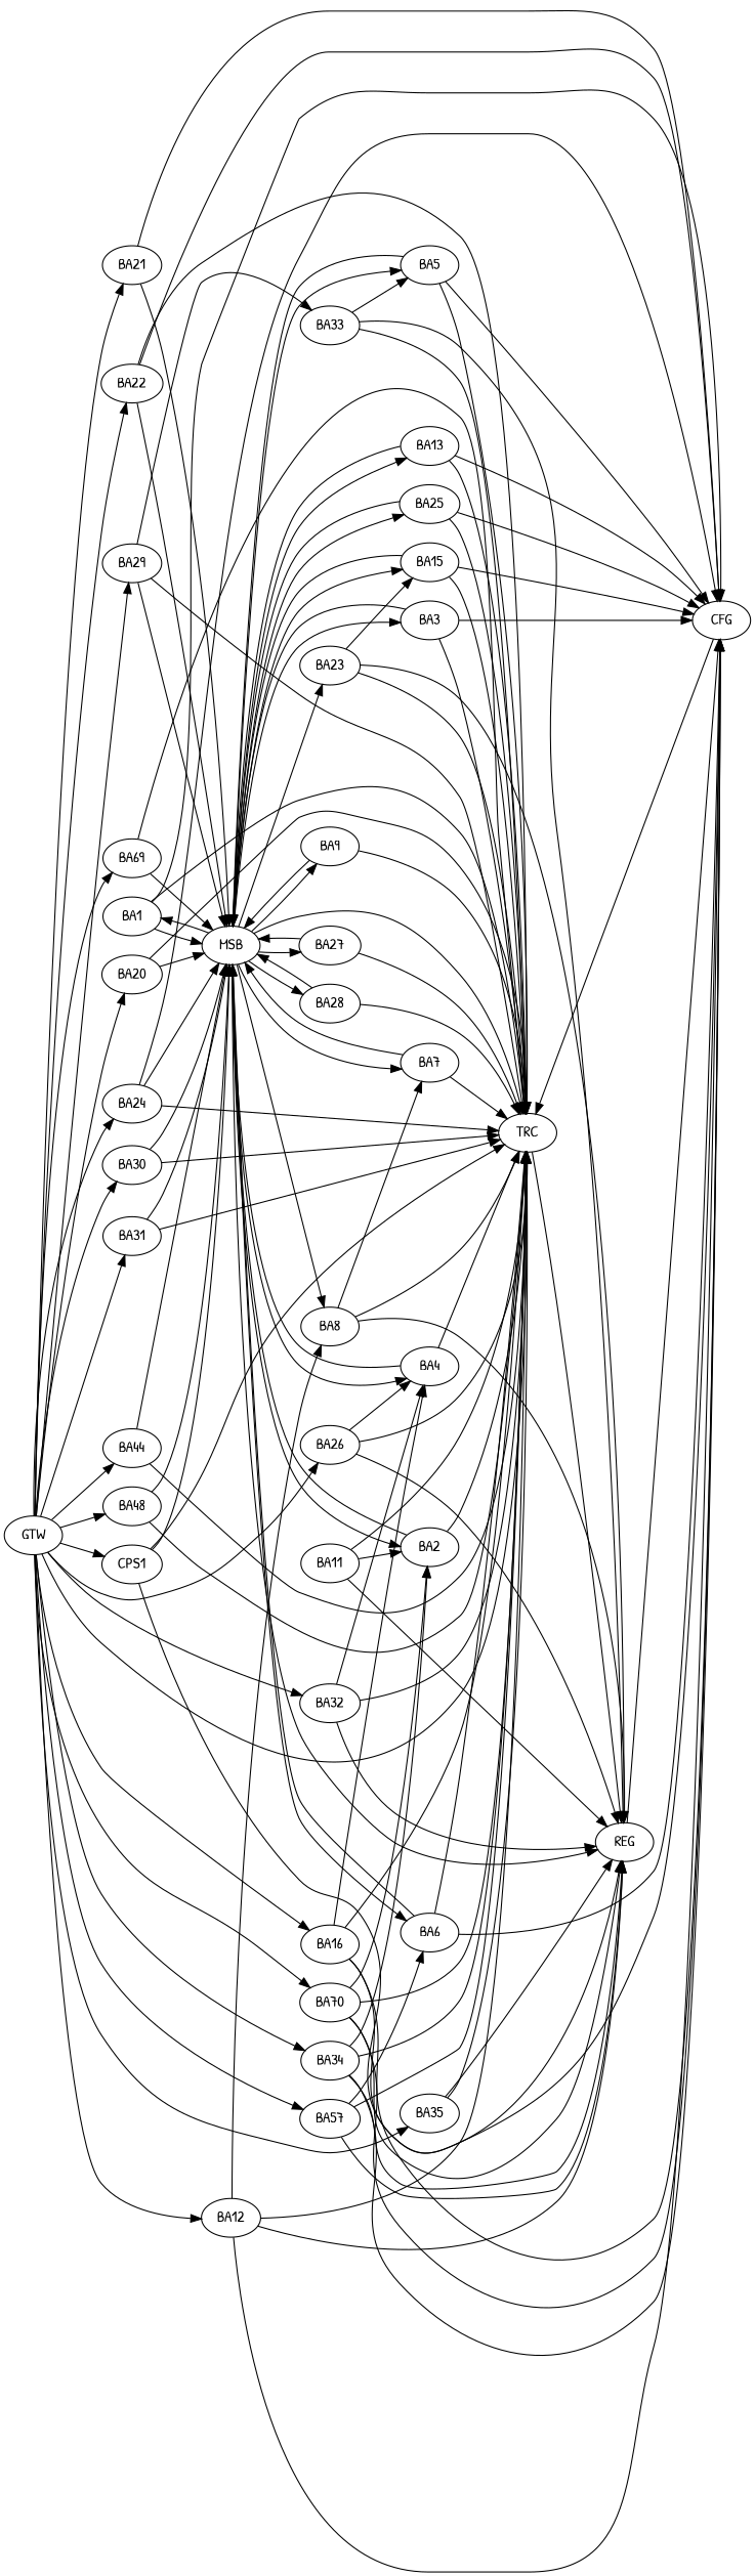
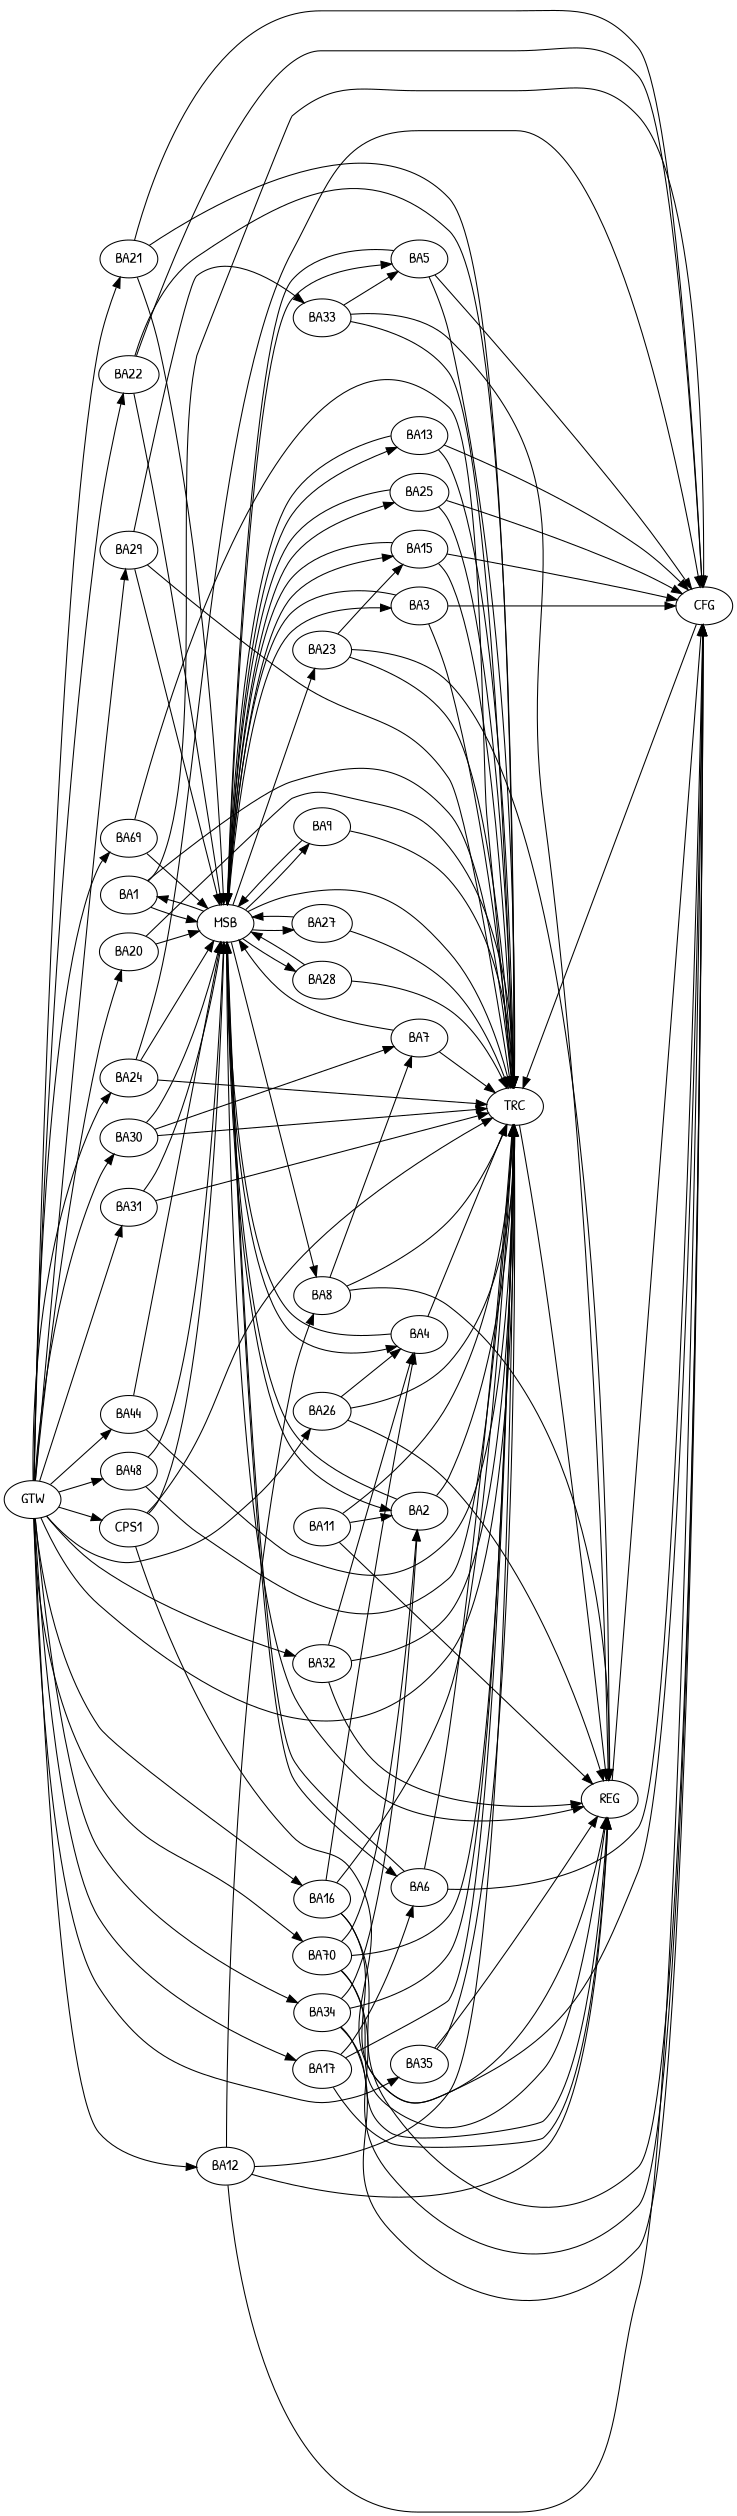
  strict digraph {
    fontname="Patrick Hand"
    rankdir=LR
    node [fontname="Patrick Hand"]
    edge [fontname="Patrick Hand"]
    n1 [label=BA1]
    n2 [label=MSB]
    n3 [label=CFG]
    n4 [label=TRC]
    n5 [label=BA2]
    n6 [label=BA3]
    n7 [label=BA4]
    n8 [label=BA5]
    n9 [label=BA6]
    n10 [label=BA7]
    n11 [label=BA8]
    n12 [label=REG]
    n13 [label=BA9]
    n14 [label=BA13]
    n15 [label=BA15]
    n16 [label=BA23]
    n17 [label=BA25]
    n18 [label=BA27]
    n19 [label=BA28]
    n20 [label=BA70]
    n21 [label=BA11]
    n22 [label=BA12]
    n23 [label=BA44]
    n24 [label=BA16]
-   n25 [label=BA57]
+   n25 [label=BA17]
    n26 [label=BA48]
    n27 [label=BA69]
    n28 [label=BA20]
    n29 [label=BA21]
    n30 [label=BA22]
    n31 [label=BA24]
    n32 [label=BA26]
    n33 [label=BA29]
    n34 [label=BA33]
    n35 [label=BA30]
    n36 [label=BA31]
    n37 [label=BA32]
    n38 [label=BA34]
    n39 [label=BA35]
    n40 [label=CPS1]
    n41 [label=GTW]
    n1 -> n2
    n1 -> n3
    n1 -> n4
    n2 -> n1
    n2 -> n4
    n2 -> n5
    n2 -> n6
    n2 -> n7
    n2 -> n8
    n2 -> n9
-   n2 -> n10
+   n35 -> n10
    n2 -> n11
    n2 -> n12
    n2 -> n13
    n2 -> n14
    n2 -> n15
    n2 -> n16
    n2 -> n17
    n2 -> n18
    n2 -> n19
    n3 -> n4
    n4 -> n12
    n5 -> n2
    n5 -> n4
    n6 -> n2
    n6 -> n3
    n6 -> n4
    n7 -> n2
    n7 -> n4
    n8 -> n2
    n8 -> n3
    n8 -> n4
    n9 -> n2
    n9 -> n3
    n9 -> n4
    n10 -> n2
    n10 -> n4
    n11 -> n4
    n11 -> n10
    n11 -> n12
    n12 -> n3
    n13 -> n2
    n13 -> n4
    n14 -> n2
    n14 -> n3
    n14 -> n4
    n15 -> n2
    n15 -> n3
    n15 -> n4
    n16 -> n4
    n16 -> n12
    n16 -> n15
    n17 -> n2
    n17 -> n3
    n17 -> n4
    n18 -> n2
    n18 -> n4
    n19 -> n2
    n19 -> n4
    n20 -> n3
    n20 -> n4
    n20 -> n5
    n20 -> n12
    n21 -> n4
    n21 -> n5
    n21 -> n12
    n22 -> n3
    n22 -> n4
    n22 -> n11
    n22 -> n12
    n23 -> n2
    n23 -> n4
    n24 -> n3
    n24 -> n4
    n24 -> n7
    n24 -> n12
    n25 -> n4
    n25 -> n9
    n25 -> n12
    n26 -> n2
    n26 -> n4
    n27 -> n2
    n27 -> n4
    n28 -> n2
    n28 -> n4
    n29 -> n2
    n29 -> n3
+   n29 -> n4
    n30 -> n2
    n30 -> n3
    n30 -> n4
    n31 -> n2
    n31 -> n3
    n31 -> n4
    n32 -> n4
    n32 -> n7
    n32 -> n12
    n33 -> n2
    n33 -> n4
    n33 -> n34
    n34 -> n4
    n34 -> n8
    n34 -> n12
    n35 -> n2
    n35 -> n4
    n36 -> n2
    n36 -> n4
    n37 -> n4
    n37 -> n7
    n37 -> n12
    n38 -> n3
    n38 -> n4
    n38 -> n5
    n38 -> n12
    n39 -> n4
    n39 -> n12
    n40 -> n2
    n40 -> n3
    n40 -> n4
    n41 -> n4
    n41 -> n20
    n41 -> n22
    n41 -> n23
    n41 -> n24
    n41 -> n25
    n41 -> n26
    n41 -> n27
    n41 -> n28
    n41 -> n29
    n41 -> n30
    n41 -> n31
    n41 -> n32
    n41 -> n33
    n41 -> n35
    n41 -> n36
    n41 -> n37
    n41 -> n38
    n41 -> n39
    n41 -> n40
  }
